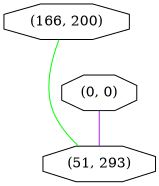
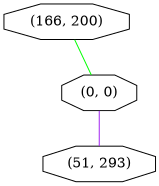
  graph {
    node [shape=octagon]
    n1 [label="(51, 293)"]
    "(0, 0)"
    "(166, 200)"
    "(0, 0)" -- n1 [color=purple weight=4]
-   "(166, 200)" -- n1 [color=green weight=2]
+   "(166, 200)" -- "(0, 0)" [color=green weight=2]
  }
